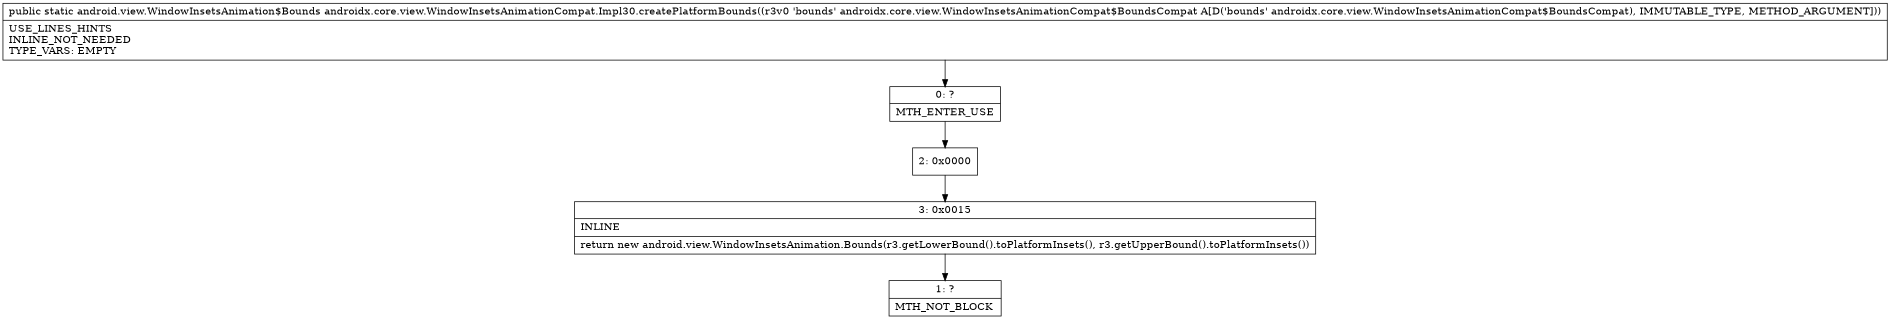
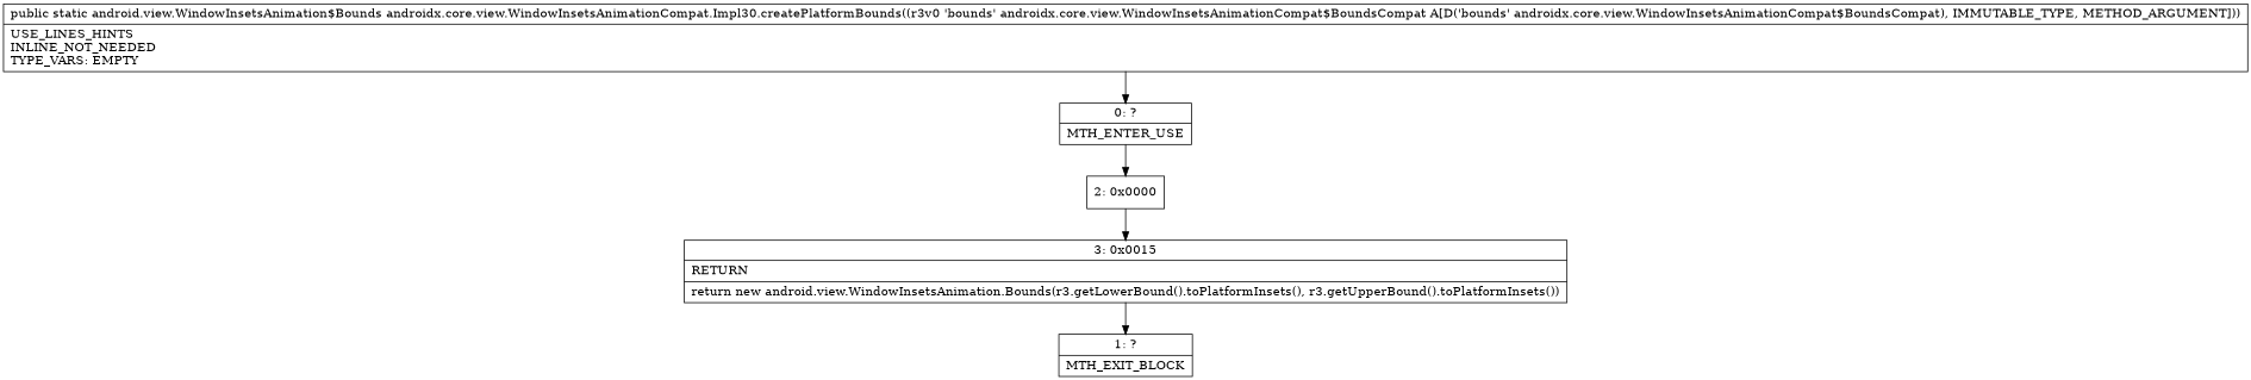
  digraph {
    node [shape=record]
    n1 [label="{0\:\ ?|MTH_ENTER_USE\l}"]
    n2 [label="{2\:\ 0x0000}"]
-   n3 [label="{3\:\ 0x0015|INLINE\l|return new android.view.WindowInsetsAnimation.Bounds(r3.getLowerBound().toPlatformInsets(), r3.getUpperBound().toPlatformInsets())\l}"]
-   n4 [label="{1\:\ ?|MTH_NOT_BLOCK\l}"]
+   n3 [label="{3\:\ 0x0015|RETURN\l|return new android.view.WindowInsetsAnimation.Bounds(r3.getLowerBound().toPlatformInsets(), r3.getUpperBound().toPlatformInsets())\l}"]
+   n4 [label="{1\:\ ?|MTH_EXIT_BLOCK\l}"]
    n5 [label="{public static android.view.WindowInsetsAnimation$Bounds androidx.core.view.WindowInsetsAnimationCompat.Impl30.createPlatformBounds((r3v0 'bounds' androidx.core.view.WindowInsetsAnimationCompat$BoundsCompat A[D('bounds' androidx.core.view.WindowInsetsAnimationCompat$BoundsCompat), IMMUTABLE_TYPE, METHOD_ARGUMENT]))  | USE_LINES_HINTS\lINLINE_NOT_NEEDED\lTYPE_VARS: EMPTY\l}"]
    n1 -> n2
    n2 -> n3
    n3 -> n4
    n5 -> n1
  }
